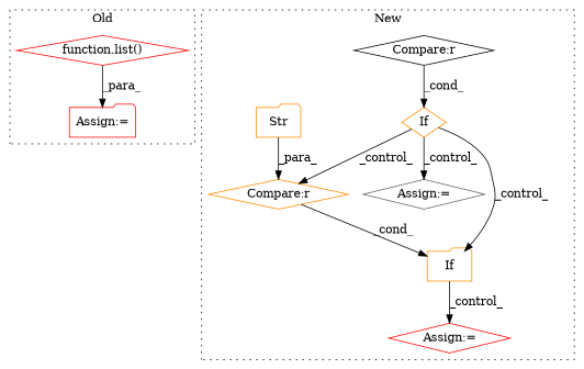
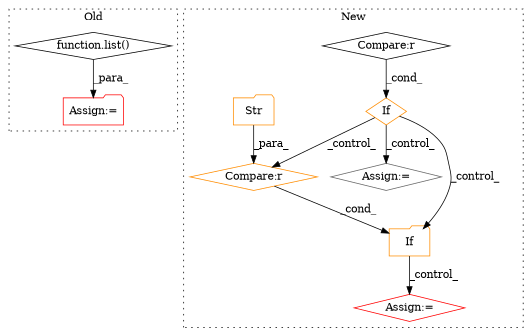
  digraph {
    node [a=68 l=3 shape=diamond color=darkorange]
-   n1 [a=75 l=6 label="function.list()" s=10832 color=red]
+   n1 [a=75 l=6 label="function.list()" s=10832 color=black]
    n2 [label="Assign:=" s=10990 shape=folder color=red]
    n3 [a=96 label=If s=11703 shape=folder]
    n4 [a=40 l=12 label="Compare:r" s=11706]
    n5 [label="Assign:=" s=11740 color=red]
    n6 [a=96 label=If s=11562]
    n7 [a=40 l=30 label="Compare:r" s=11565 color=black]
    n8 [a=66 l=4 label=Str s=11714 shape=folder]
    n9 [label="Assign:=" s=11687 color=gray40]
    subgraph cluster_1 {
      label=Old
      style=dotted
      n1
      n2
    }
    subgraph cluster_2 {
      label=New
      style=dotted
      n3
      n4
      n5
      n6
      n7
      n8
      n9
    }
    n1 -> n2 [label=_para_]
    n3 -> n5 [label=_control_]
    n4 -> n3 [label=_cond_]
    n6 -> n3 [label=_control_]
    n6 -> n4 [label=_control_]
    n6 -> n9 [label=_control_]
    n7 -> n6 [label=_cond_]
    n8 -> n4 [label=_para_]
  }
